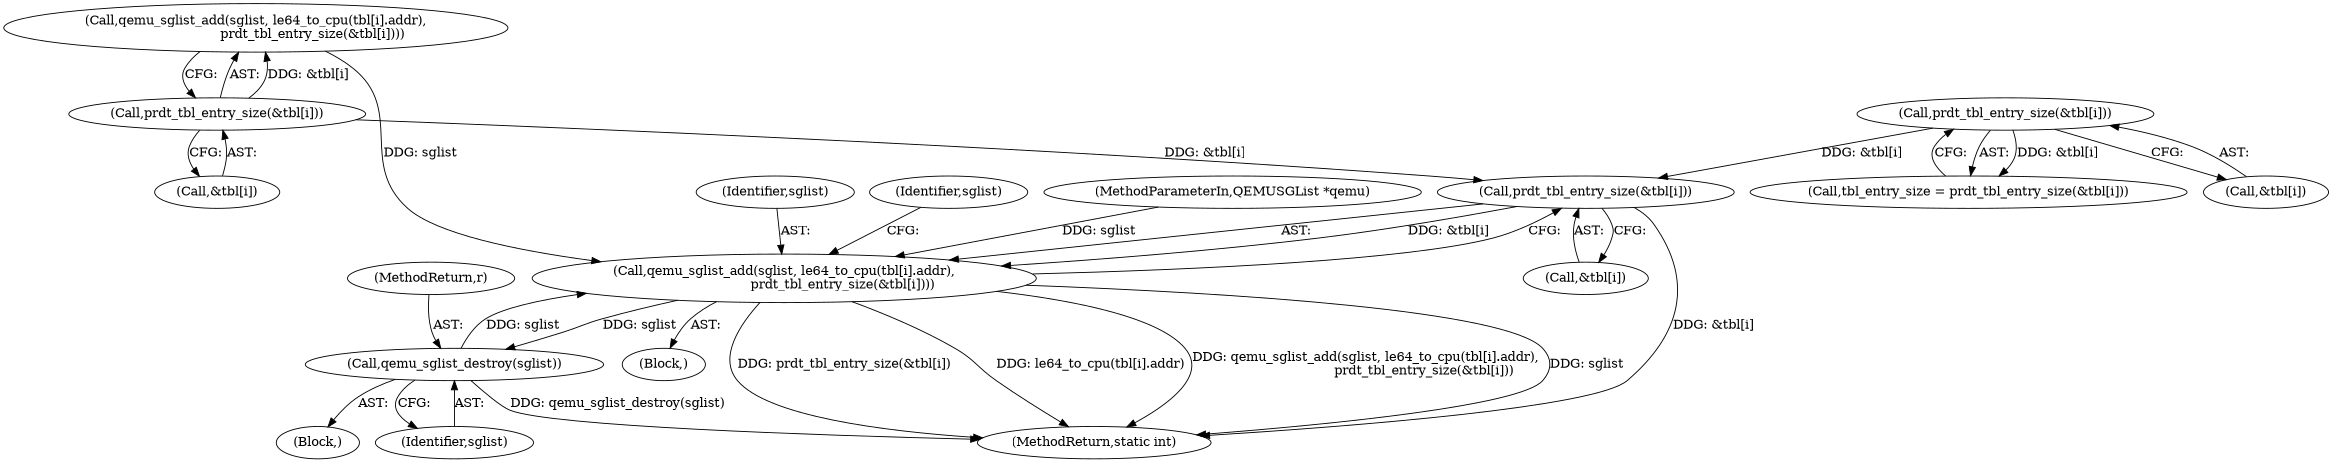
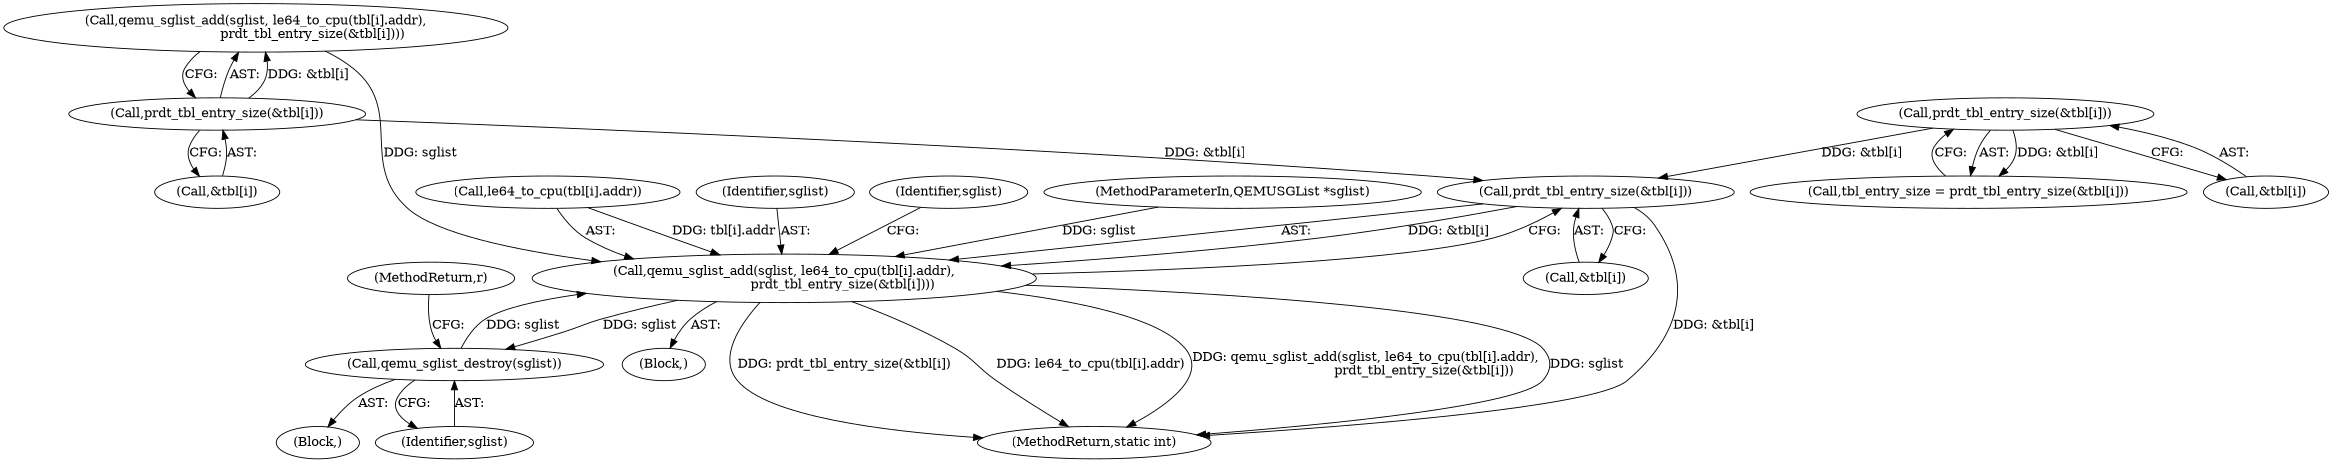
  digraph {
    fontname="DejaVu Serif"
    node [fontname="DejaVu Serif"]
    edge [fontname="DejaVu Serif"]
    n1 [label="(Call,prdt_tbl_entry_size(&tbl[i]))"]
    n2 [label="(Call,qemu_sglist_add(sglist, le64_to_cpu(tbl[i].addr),\n                             prdt_tbl_entry_size(&tbl[i])))"]
    n3 [label="(MethodReturn,static int)"]
    n4 [label="(Call,&tbl[i])"]
    n5 [label="(Call,qemu_sglist_destroy(sglist))"]
    n6 [label="(Block,)"]
    n7 [label="(Call,prdt_tbl_entry_size(&tbl[i]))"]
    n8 [label="(Call,&tbl[i])"]
    n9 [label="(Call,tbl_entry_size = prdt_tbl_entry_size(&tbl[i]))"]
    n10 [label="(Call,prdt_tbl_entry_size(&tbl[i]))"]
    n11 [label="(Call,&tbl[i])"]
    n12 [label="(Call,qemu_sglist_add(sglist, le64_to_cpu(tbl[i].addr),\n                            prdt_tbl_entry_size(&tbl[i])))"]
    n13 [label="(Identifier,sglist)"]
    n14 [label="(Block,)"]
+   n15 [label="(Call,le64_to_cpu(tbl[i].addr))"]
    n16 [label="(Identifier,sglist)"]
    n17 [label="(Identifier,sglist)"]
-   n18 [label="(MethodParameterIn,QEMUSGList *qemu)"]
+   n18 [label="(MethodParameterIn,QEMUSGList *sglist)"]
    n19 [label="(MethodReturn,r)"]
    n1 -> n2 [label="AST: "]
    n1 -> n2 [label="DDG: &tbl[i]"]
    n1 -> n3 [label="DDG: &tbl[i]"]
    n1 -> n4 [label="CFG: "]
    n2 -> n1 [label="CFG: "]
    n2 -> n3 [label="DDG: le64_to_cpu(tbl[i].addr)"]
    n2 -> n3 [label="DDG: qemu_sglist_add(sglist, le64_to_cpu(tbl[i].addr),\n                             prdt_tbl_entry_size(&tbl[i]))"]
    n2 -> n3 [label="DDG: sglist"]
    n2 -> n3 [label="DDG: prdt_tbl_entry_size(&tbl[i])"]
    n2 -> n5 [label="DDG: sglist"]
    n2 -> n6 [label="AST: "]
    n4 -> n1 [label="AST: "]
    n5 -> n2 [label="DDG: sglist"]
-   n5 -> n3 [label="DDG: qemu_sglist_destroy(sglist)"]
    n5 -> n13 [label="CFG: "]
    n5 -> n14 [label="AST: "]
    n7 -> n1 [label="DDG: &tbl[i]"]
    n7 -> n8 [label="CFG: "]
    n7 -> n9 [label="AST: "]
    n7 -> n9 [label="DDG: &tbl[i]"]
    n8 -> n7 [label="AST: "]
    n9 -> n7 [label="CFG: "]
    n10 -> n1 [label="DDG: &tbl[i]"]
    n10 -> n11 [label="CFG: "]
    n10 -> n12 [label="AST: "]
    n10 -> n12 [label="DDG: &tbl[i]"]
    n11 -> n10 [label="AST: "]
    n12 -> n2 [label="DDG: sglist"]
    n12 -> n10 [label="CFG: "]
    n13 -> n5 [label="AST: "]
+   n15 -> n2 [label="AST: "]
+   n15 -> n2 [label="DDG: tbl[i].addr"]
    n16 -> n2 [label="AST: "]
    n17 -> n2 [label="CFG: "]
    n18 -> n2 [label="DDG: sglist"]
-   n19 -> n5 [label="AST: "]
+   n19 -> n5 [label="CFG: "]
  }
